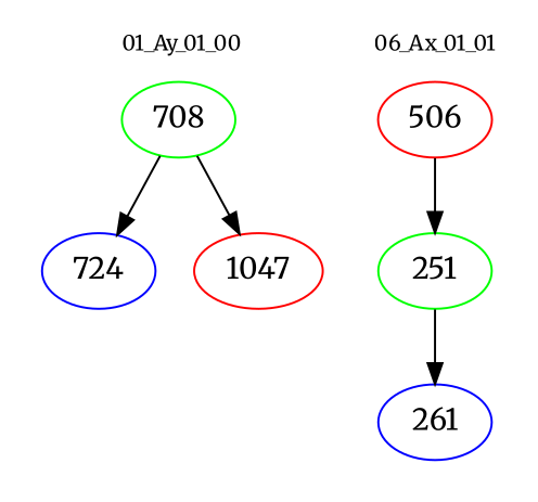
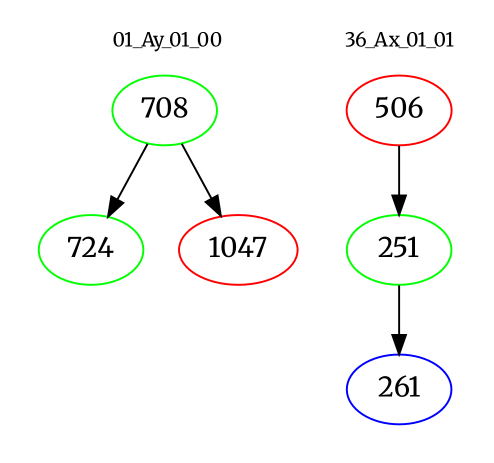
  digraph {
    fontname=Merriweather
    node [color=green fontname=Merriweather]
    edge [color=black fontname=Merriweather]
    n1 [label=708]
-   n2 [color=blue label=724]
+   n2 [label=724]
    n3 [color=red label=1047]
    n4 [label=251]
    n5 [color=blue label=261]
    n6 [color=red label=506]
    subgraph cluster_1 {
      color=white
      fontsize=10
      label="01_Ay_01_00"
      n1
      n2
      n3
    }
    subgraph cluster_2 {
      color=white
      fontsize=10
-     label="06_Ax_01_01"
+     label="36_Ax_01_01"
      n4
      n5
      n6
    }
    n1 -> n2
    n1 -> n3
    n4 -> n5
    n6 -> n4
  }
